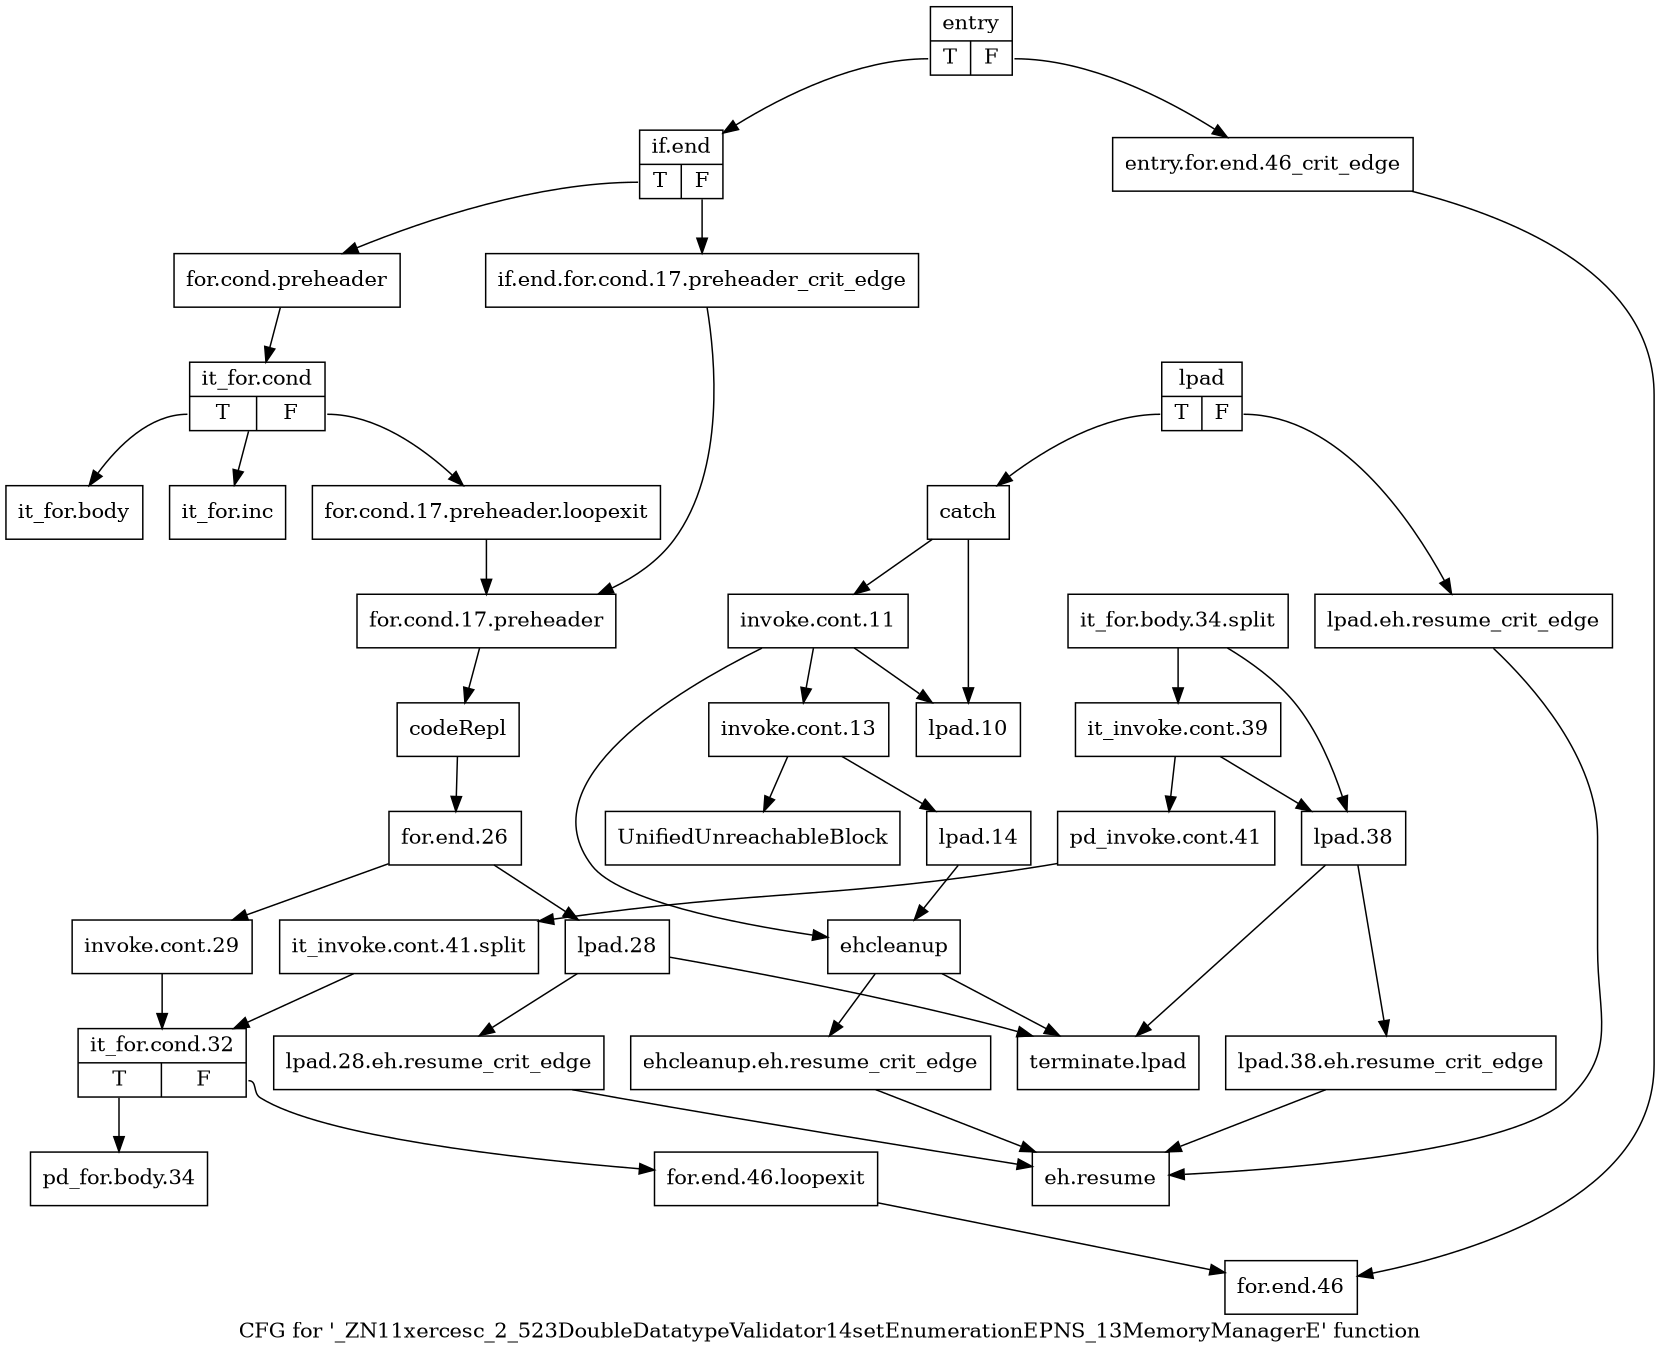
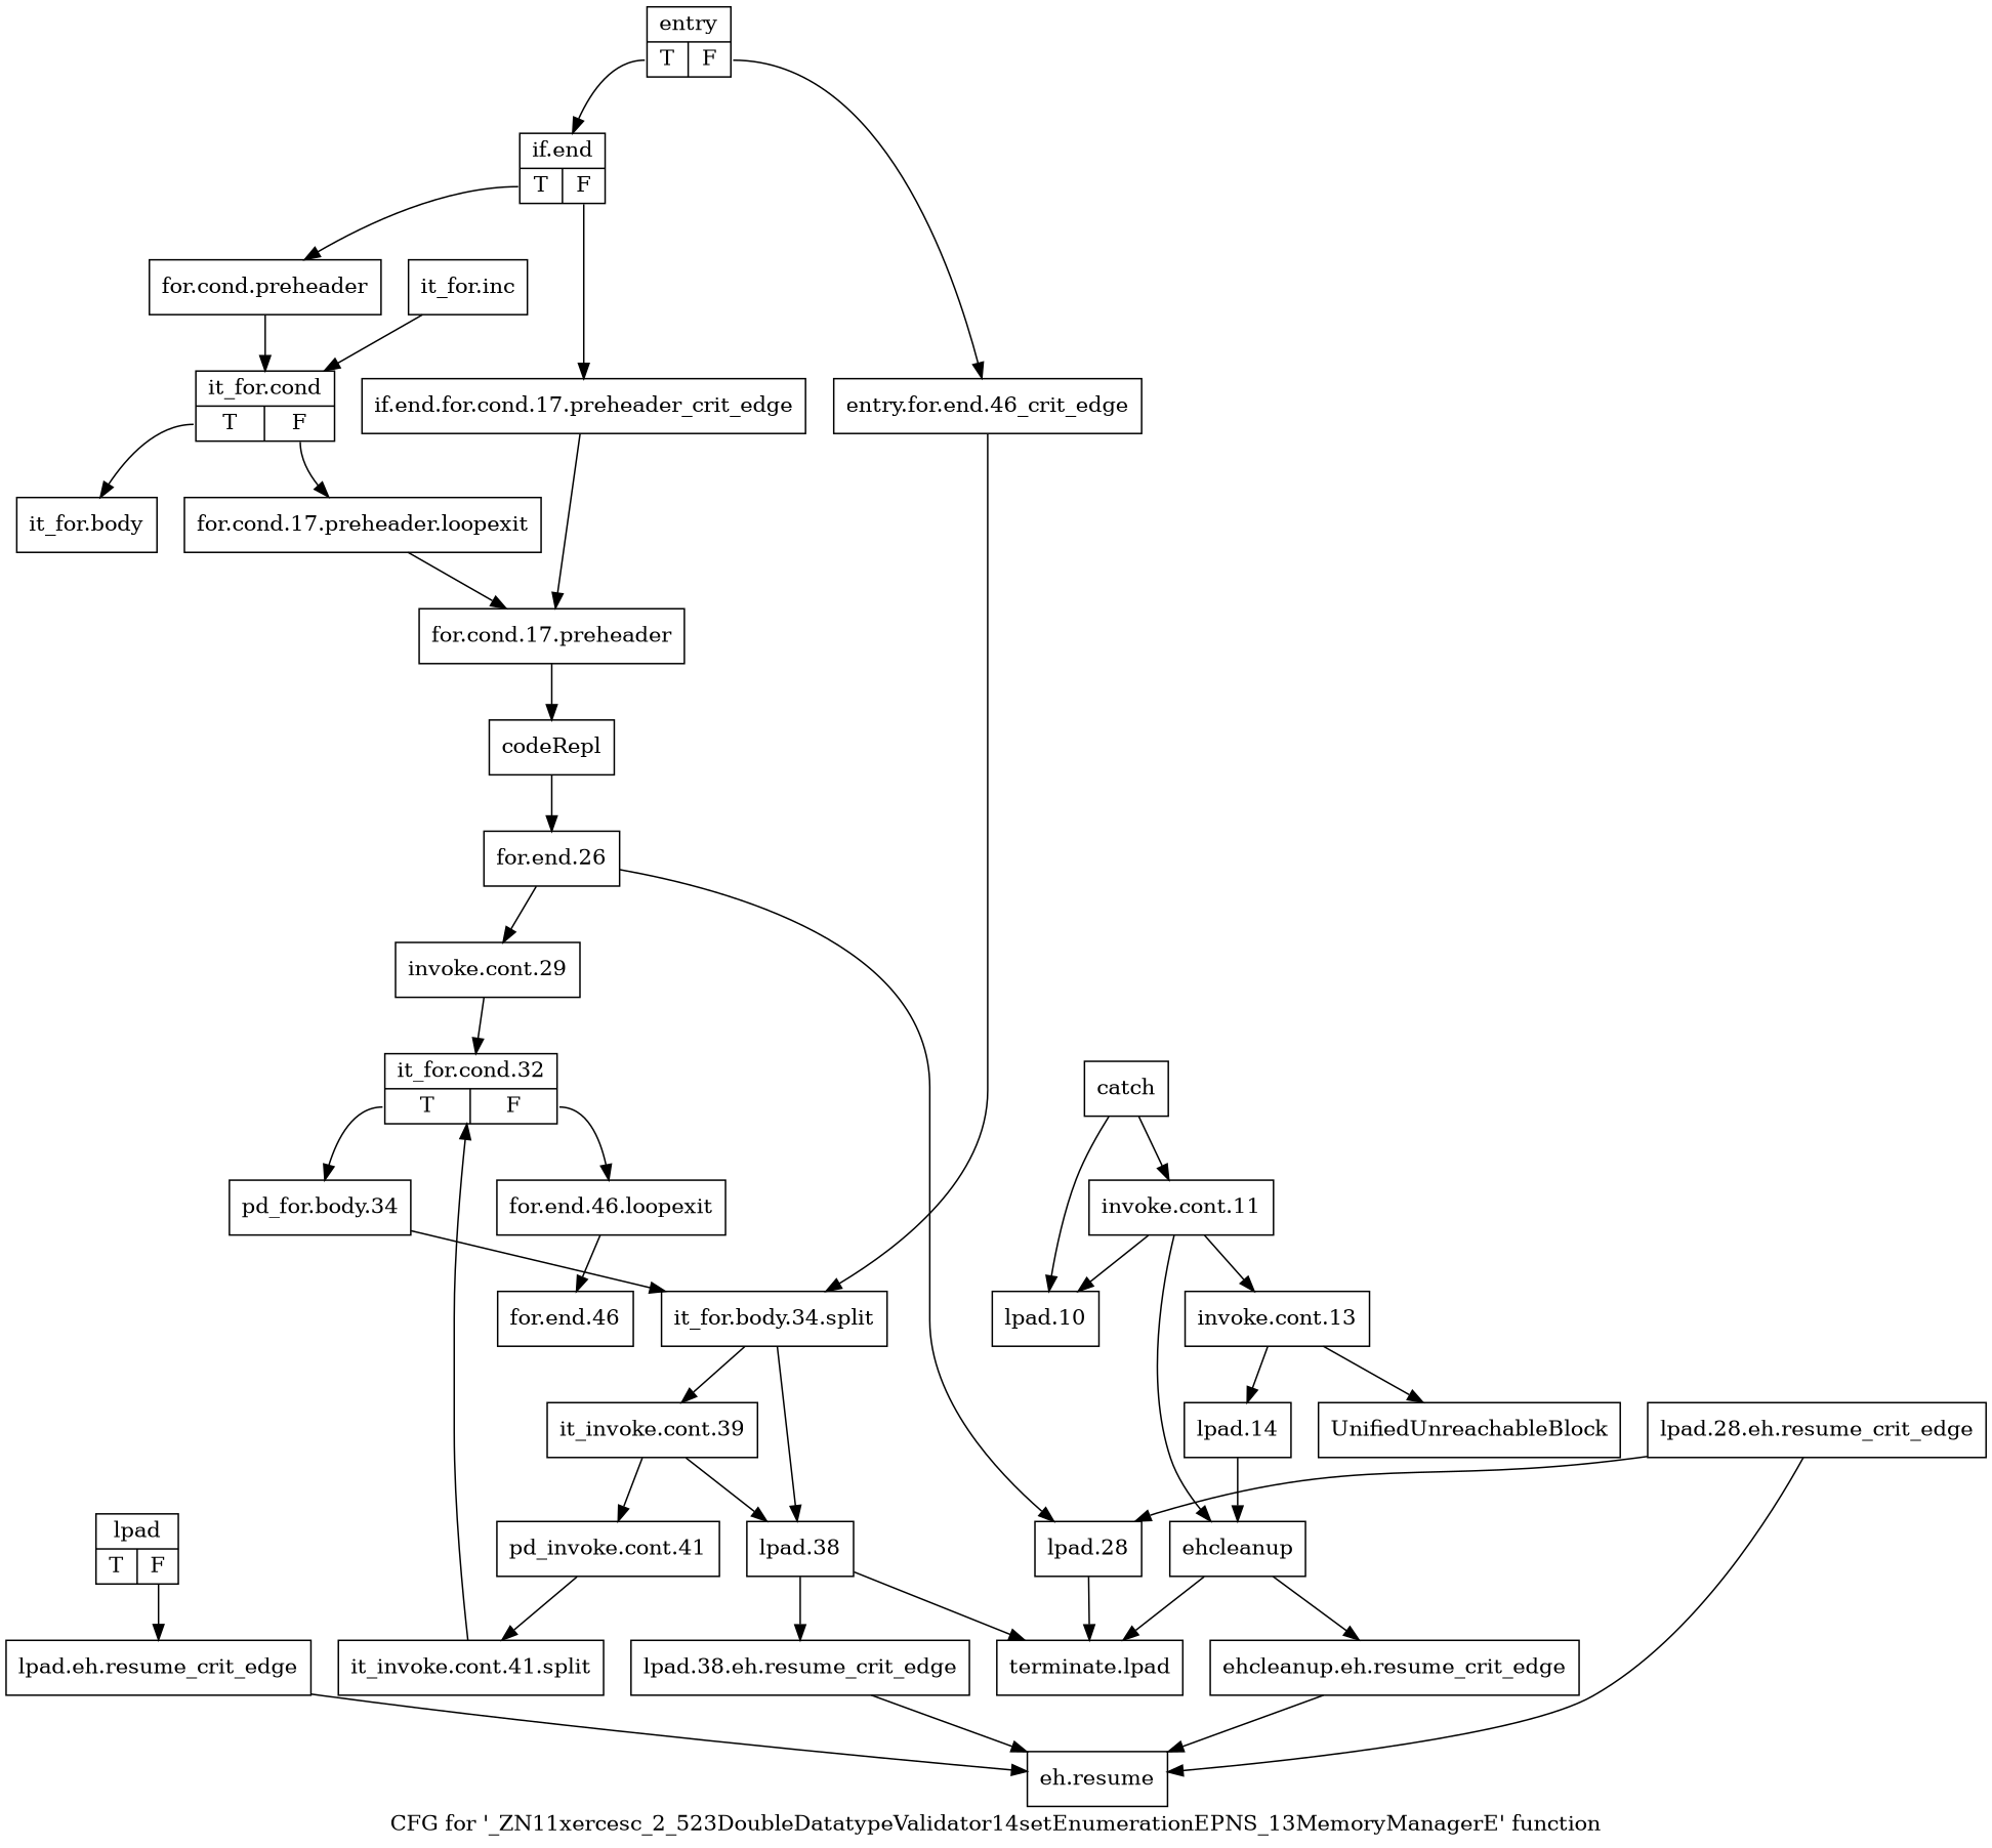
  digraph {
    label="CFG for '_ZN11xercesc_2_523DoubleDatatypeValidator14setEnumerationEPNS_13MemoryManagerE' function"
    node [shape=record]
    n1 [label="{entry|{<s0>T|<s1>F}}"]
    n2 [label="{if.end|{<s0>T|<s1>F}}"]
    n3 [label="{entry.for.end.46_crit_edge}"]
    n4 [label="{for.cond.preheader}"]
    n5 [label="{if.end.for.cond.17.preheader_crit_edge}"]
    n6 [label="{for.end.46}"]
    n7 [label="{it_for.cond|{<s0>T|<s1>F}}"]
    n8 [label="{for.cond.17.preheader}"]
    n9 [label="{for.cond.17.preheader.loopexit}"]
    n10 [label="{it_for.body}"]
    n11 [label="{codeRepl}"]
    n12 [label="{for.end.26}"]
    n13 [label="{invoke.cont.29}"]
    n14 [label="{lpad.28}"]
    n15 [label="{lpad|{<s0>T|<s1>F}}"]
    n16 [label="{catch}"]
    n17 [label="{lpad.eh.resume_crit_edge}"]
    n18 [label="{it_for.inc}"]
    n19 [label="{invoke.cont.11}"]
    n20 [label="{lpad.10}"]
    n21 [label="{eh.resume}"]
    n22 [label="{invoke.cont.13}"]
    n23 [label="{ehcleanup}"]
    n24 [label="{UnifiedUnreachableBlock}"]
    n25 [label="{lpad.14}"]
    n26 [label="{ehcleanup.eh.resume_crit_edge}"]
    n27 [label="{terminate.lpad}"]
    n28 [label="{it_for.cond.32|{<s0>T|<s1>F}}"]
    n29 [label="{lpad.28.eh.resume_crit_edge}"]
    n30 [label="{pd_for.body.34}"]
    n31 [label="{for.end.46.loopexit}"]
    n32 [label="{it_for.body.34.split}"]
    n33 [label="{it_invoke.cont.39}"]
    n34 [label="{lpad.38}"]
    n35 [label="{pd_invoke.cont.41}"]
    n36 [label="{lpad.38.eh.resume_crit_edge}"]
    n37 [label="{it_invoke.cont.41.split}"]
    n1 -> n2 [tailport=s0]
    n1 -> n3 [tailport=s1]
    n2 -> n4 [tailport=s0]
    n2 -> n5 [tailport=s1]
-   n3 -> n6
+   n3 -> n32
    n4 -> n7
    n5 -> n8
    n7 -> n9 [tailport=s1]
    n7 -> n10 [tailport=s0]
    n8 -> n11
    n9 -> n8
    n11 -> n12
    n12 -> n13
    n12 -> n14
    n13 -> n28
    n14 -> n27
-   n14 -> n29
-   n15 -> n16 [tailport=s0]
+   n29 -> n14
    n15 -> n17 [tailport=s1]
    n16 -> n19
    n16 -> n20
    n17 -> n21
-   n7 -> n18
+   n18 -> n7
    n19 -> n20
    n19 -> n22
    n19 -> n23
    n22 -> n24
    n22 -> n25
    n23 -> n26
    n23 -> n27
    n25 -> n23
    n26 -> n21
    n28 -> n30 [tailport=s0]
    n28 -> n31 [tailport=s1]
    n29 -> n21
+   n30 -> n32
    n31 -> n6
    n32 -> n33
    n32 -> n34
    n33 -> n34
    n33 -> n35
    n34 -> n27
    n34 -> n36
    n35 -> n37
    n36 -> n21
    n37 -> n28
  }
